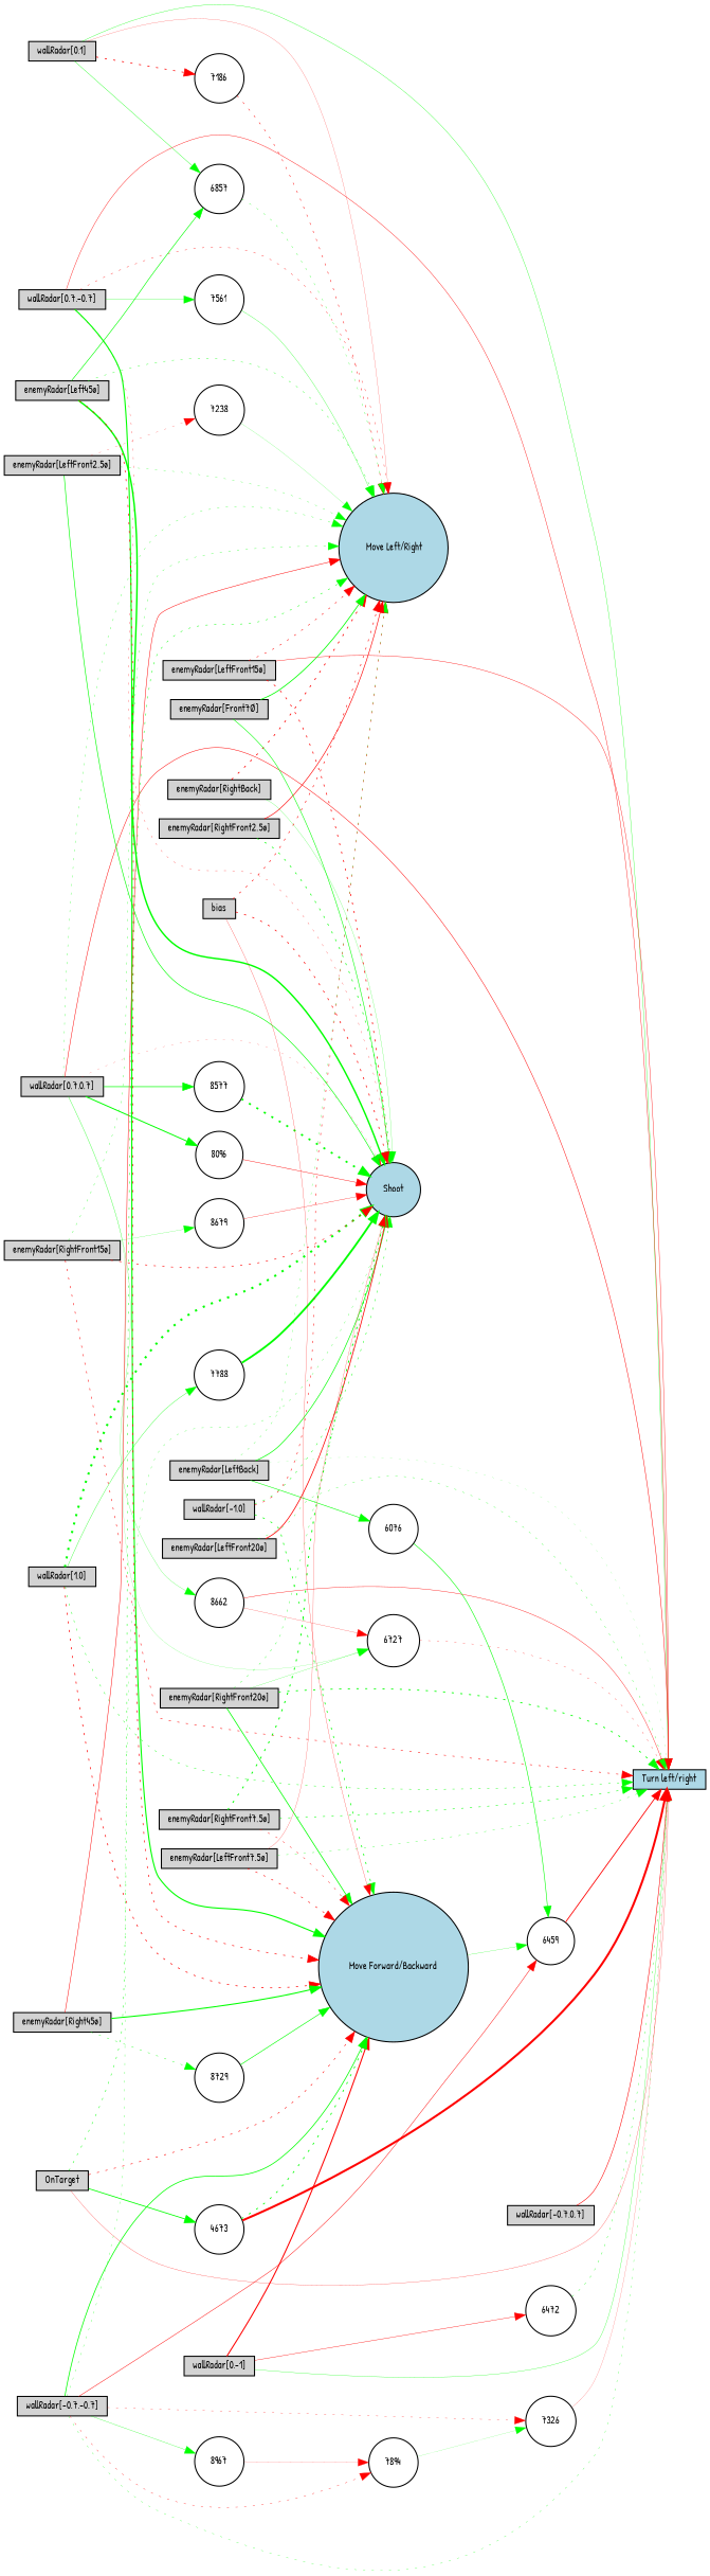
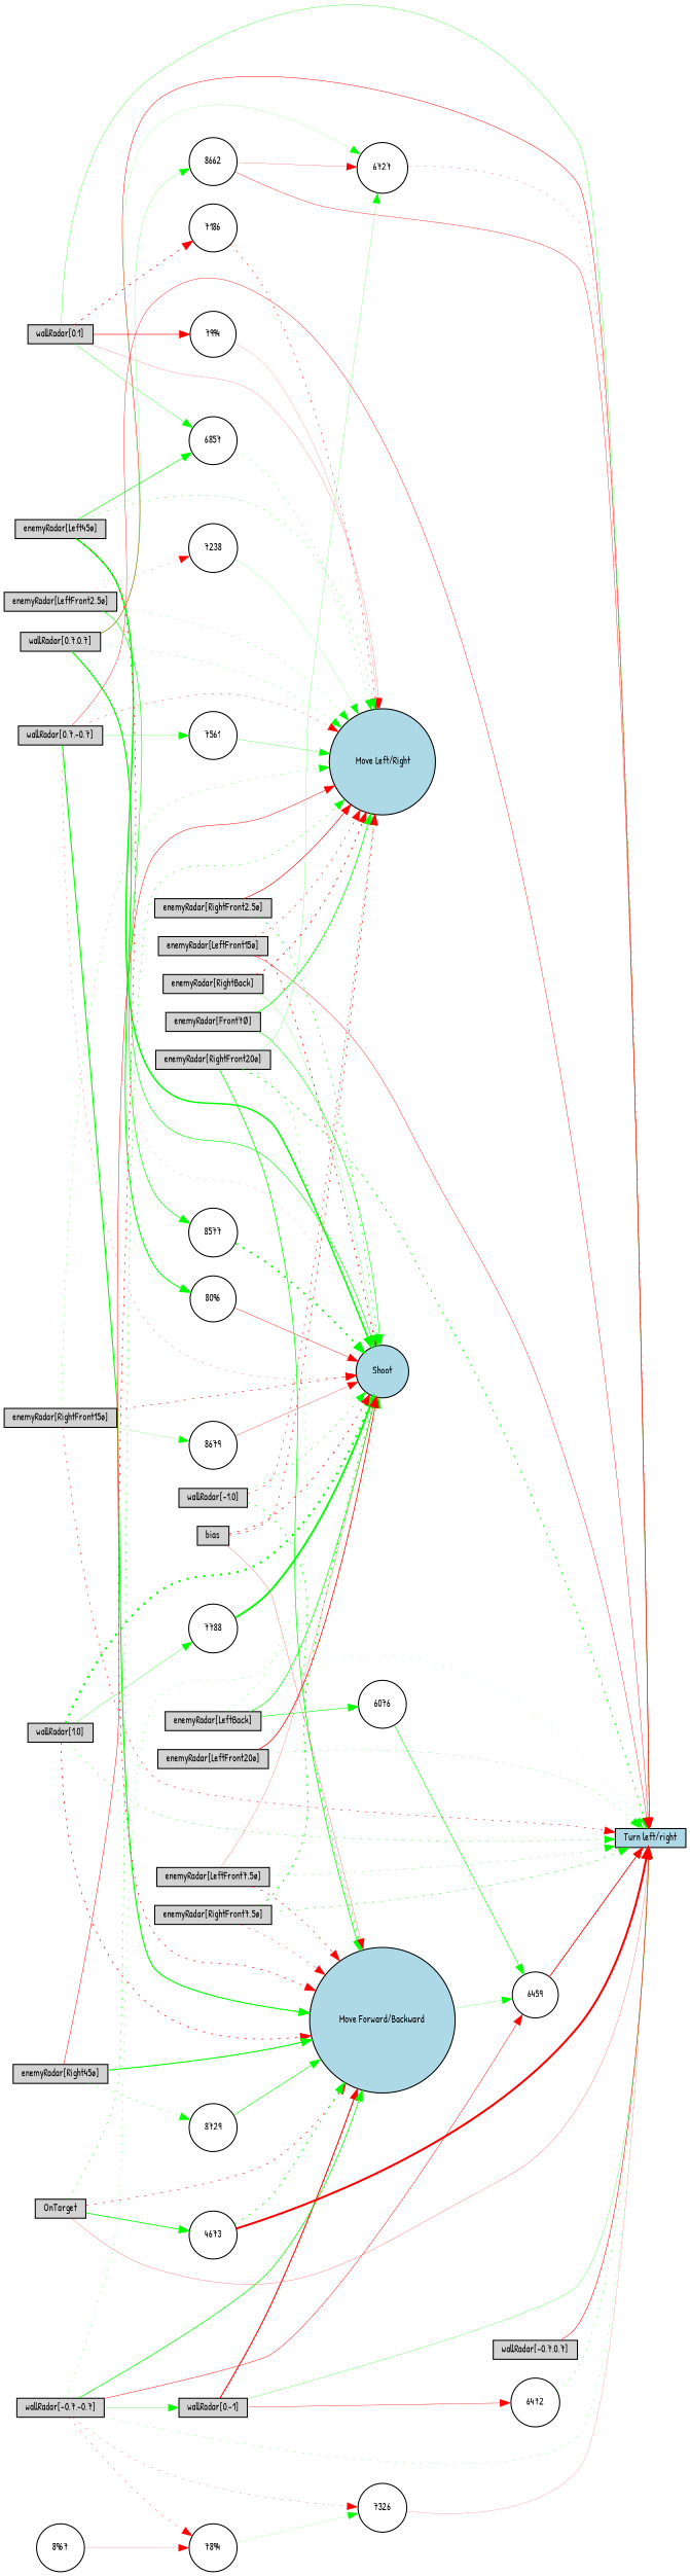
  digraph {
    fontname="Patrick Hand"
    rankdir=LR
    node [fillcolor=lightgray fontname="Patrick Hand" fontsize=9 shape=box style=filled]
    edge [color=green fontname="Patrick Hand" style=solid]
    "wallRadar[1,0]" [height=0.2 width=0.2]
    Shoot [fillcolor=lightblue height=0.2 shape=circle width=0.2]
    "Move Forward/Backward" [fillcolor=lightblue height=0.2 shape=circle width=0.2]
    "Turn left/right" [fillcolor=lightblue height=0.2 width=0.2]
    7788 [fillcolor=white height=0.2 shape=circle width=0.2]
    6459 [fillcolor=white height=0.2 shape=circle width=0.2]
    "wallRadar[0,1]" [height=0.2 width=0.2]
    " Move Left/Right" [fillcolor=lightblue height=0.2 shape=circle width=0.2]
    7186 [fillcolor=white height=0.2 shape=circle width=0.2]
+   7994 [fillcolor=white height=0.2 shape=circle width=0.2]
    6857 [fillcolor=white height=0.2 shape=circle width=0.2]
    "wallRadar[-1,0]" [height=0.2 width=0.2]
    "wallRadar[0,-1]" [height=0.2 width=0.2]
    6472 [fillcolor=white height=0.2 shape=circle width=0.2]
    "wallRadar[0.7,0.7]" [height=0.2 width=0.2]
    8577 [fillcolor=white height=0.2 shape=circle width=0.2]
    8096 [fillcolor=white height=0.2 shape=circle width=0.2]
    6727 [fillcolor=white height=0.2 shape=circle width=0.2]
    8662 [fillcolor=white height=0.2 shape=circle width=0.2]
    "wallRadar[-0.7,0.7]" [height=0.2 width=0.2]
    "wallRadar[-0.7,-0.7]" [height=0.2 width=0.2]
    8967 [fillcolor=white height=0.2 shape=circle width=0.2]
    7326 [fillcolor=white height=0.2 shape=circle width=0.2]
    7894 [fillcolor=white height=0.2 shape=circle width=0.2]
    "wallRadar[0.7,-0.7]" [height=0.2 width=0.2]
    7561 [fillcolor=white height=0.2 shape=circle width=0.2]
    "enemyRadar[RightBack]" [height=0.2 width=0.2]
    "enemyRadar[LeftBack]" [height=0.2 width=0.2]
    6076 [fillcolor=white height=0.2 shape=circle width=0.2]
    "enemyRadar[Right45ø]" [height=0.2 width=0.2]
    8729 [fillcolor=white height=0.2 shape=circle width=0.2]
    "enemyRadar[Left45ø]" [height=0.2 width=0.2]
    "enemyRadar[RightFront20ø]" [height=0.2 width=0.2]
    "enemyRadar[LeftFront20ø]" [height=0.2 width=0.2]
    "enemyRadar[RightFront15ø]" [height=0.2 width=0.2]
    8679 [fillcolor=white height=0.2 shape=circle width=0.2]
    "enemyRadar[LeftFront15ø]" [height=0.2 width=0.2]
    "enemyRadar[RightFront7.5ø]" [height=0.2 width=0.2]
    "enemyRadar[LeftFront7.5ø]" [height=0.2 width=0.2]
    "enemyRadar[RightFront2.5ø]" [height=0.2 width=0.2]
    "enemyRadar[LeftFront2.5ø]" [height=0.2 width=0.2]
    7238 [fillcolor=white height=0.2 shape=circle width=0.2]
    "enemyRadar[Front7Ø]" [height=0.2 width=0.2]
    OnTarget [height=0.2 width=0.2]
    4673 [fillcolor=white height=0.2 shape=circle width=0.2]
    bias [height=0.2 width=0.2]
    "wallRadar[1,0]" -> Shoot [penwidth=1.9851306415667402 style=dotted]
    "wallRadar[1,0]" -> "Move Forward/Backward" [color=red penwidth=0.67619895211968 style=dotted]
    "wallRadar[1,0]" -> "Turn left/right" [penwidth=0.3935110710353409 style=dotted]
    "wallRadar[1,0]" -> 7788 [penwidth=0.30778976166652816]
    "Move Forward/Backward" -> 6459 [penwidth=0.2008820189475075]
    7788 -> Shoot [penwidth=1.7851982317138717]
    6459 -> "Turn left/right" [color=red penwidth=0.8033169016445804]
    "wallRadar[0,1]" -> "Turn left/right" [penwidth=0.29743169782178525]
    "wallRadar[0,1]" -> " Move Left/Right" [color=red penwidth=0.1683618762579207]
    "wallRadar[0,1]" -> 7186 [color=red penwidth=0.7032706538803968 style=dotted]
+   "wallRadar[0,1]" -> 7994 [color=red penwidth=0.5610306506575193]
    "wallRadar[0,1]" -> 6857 [penwidth=0.3287625840015887]
    7186 -> " Move Left/Right" [color=red penwidth=0.45799932191105375 style=dotted]
+   7994 -> " Move Left/Right" [color=red penwidth=0.1348747731255744]
    6857 -> " Move Left/Right" [penwidth=0.2772855243404643 style=dotted]
    "wallRadar[-1,0]" -> Shoot [penwidth=0.4262547201263749 style=dotted]
    "wallRadar[-1,0]" -> "Move Forward/Backward" [penwidth=0.6775838866564541 style=dotted]
    "wallRadar[-1,0]" -> " Move Left/Right" [color=red penwidth=0.4928530257412894 style=dotted]
    "wallRadar[0,-1]" -> "Move Forward/Backward" [color=red penwidth=0.9971003440310745]
    "wallRadar[0,-1]" -> "Turn left/right" [penwidth=0.2640480864864207]
    "wallRadar[0,-1]" -> 6472 [color=red penwidth=0.3470779803680942]
    6472 -> "Turn left/right" [penwidth=0.32556937459170565 style=dotted]
    "wallRadar[0.7,0.7]" -> Shoot [color=red penwidth=0.15404196744172285 style=dotted]
    "wallRadar[0.7,0.7]" -> "Turn left/right" [color=red penwidth=0.4526167332831006]
    "wallRadar[0.7,0.7]" -> " Move Left/Right" [penwidth=0.2695833455848097 style=dotted]
    "wallRadar[0.7,0.7]" -> 8577 [penwidth=0.6379065316701164]
    "wallRadar[0.7,0.7]" -> 8096 [penwidth=0.9258478952306431]
    "wallRadar[0.7,0.7]" -> 6727 [penwidth=0.1304474113170704]
    "wallRadar[0.7,0.7]" -> 8662 [penwidth=0.19855631534522483]
    8577 -> Shoot [penwidth=1.6656452979627379 style=dotted]
    8096 -> Shoot [color=red penwidth=0.38589757092628296]
    6727 -> "Turn left/right" [color=red penwidth=0.2428790535296401 style=dotted]
    8662 -> "Turn left/right" [color=red penwidth=0.35281624575687365]
    8662 -> 6727 [color=red penwidth=0.18899654868302335]
    "wallRadar[-0.7,0.7]" -> "Turn left/right" [color=red penwidth=0.5146300128540253]
    "wallRadar[-0.7,-0.7]" -> Shoot [penwidth=0.2534542659893273 style=dotted]
    "wallRadar[-0.7,-0.7]" -> "Move Forward/Backward" [penwidth=0.709252644438467]
    "wallRadar[-0.7,-0.7]" -> "Turn left/right" [penwidth=0.24819913881276487 style=dotted]
    "wallRadar[-0.7,-0.7]" -> 6459 [color=red penwidth=0.42989413738969207]
-   "wallRadar[-0.7,-0.7]" -> 8967 [penwidth=0.26014608133436523]
+   "wallRadar[-0.7,-0.7]" -> "wallRadar[0,-1]" [penwidth=0.26014608133436523]
    "wallRadar[-0.7,-0.7]" -> 7326 [color=red penwidth=0.24711499986884733 style=dotted]
    "wallRadar[-0.7,-0.7]" -> 7894 [color=red penwidth=0.3050809510494905 style=dotted]
    8967 -> 7894 [color=red penwidth=0.14096169151671187]
    7326 -> "Turn left/right" [color=red penwidth=0.14566909282751395]
    7894 -> 7326 [penwidth=0.1191039231432625]
    "wallRadar[0.7,-0.7]" -> Shoot [color=red penwidth=0.24158814478331697 style=dotted]
    "wallRadar[0.7,-0.7]" -> "Move Forward/Backward" [penwidth=1.0494099644691095]
    "wallRadar[0.7,-0.7]" -> "Turn left/right" [color=red penwidth=0.36786919023736175]
    "wallRadar[0.7,-0.7]" -> " Move Left/Right" [color=red penwidth=0.3346361087532572 style=dotted]
    "wallRadar[0.7,-0.7]" -> 7561 [penwidth=0.238519426918212]
    7561 -> " Move Left/Right" [penwidth=0.2677125766529693]
    "enemyRadar[RightBack]" -> Shoot [penwidth=0.1915003621384943]
    "enemyRadar[RightBack]" -> " Move Left/Right" [color=red penwidth=0.7779368634531446 style=dotted]
    "enemyRadar[LeftBack]" -> Shoot [penwidth=0.6416576834363289]
    "enemyRadar[LeftBack]" -> "Turn left/right" [penwidth=0.11984331685846904 style=dotted]
    "enemyRadar[LeftBack]" -> " Move Left/Right" [penwidth=0.24371909290013982 style=dotted]
    "enemyRadar[LeftBack]" -> 6076 [penwidth=0.5336168440101842]
    6076 -> 6459 [penwidth=0.5411158164170944]
    "enemyRadar[Right45ø]" -> "Move Forward/Backward" [penwidth=1.0129260928379027]
    "enemyRadar[Right45ø]" -> " Move Left/Right" [color=red penwidth=0.4527940083769083]
    "enemyRadar[Right45ø]" -> 8729 [penwidth=0.34569894754174935 style=dotted]
    8729 -> "Move Forward/Backward" [penwidth=0.5749988053317915]
    "enemyRadar[Left45ø]" -> Shoot [penwidth=1.381035024514963]
    "enemyRadar[Left45ø]" -> "Move Forward/Backward" [color=red penwidth=0.6249926764249695 style=dotted]
    "enemyRadar[Left45ø]" -> " Move Left/Right" [penwidth=0.33691435556730553 style=dotted]
    "enemyRadar[Left45ø]" -> 6857 [penwidth=0.5835409430476635]
    "enemyRadar[RightFront20ø]" -> Shoot [penwidth=0.3241517670815346 style=dotted]
    "enemyRadar[RightFront20ø]" -> "Move Forward/Backward" [penwidth=0.720795616962954]
    "enemyRadar[RightFront20ø]" -> "Turn left/right" [penwidth=0.8190508271111284 style=dotted]
    "enemyRadar[RightFront20ø]" -> 6727 [penwidth=0.19531499587810555]
    "enemyRadar[LeftFront20ø]" -> Shoot [color=red penwidth=0.7304715657058548]
    "enemyRadar[LeftFront20ø]" -> "Turn left/right" [penwidth=0.27995168976234397 style=dotted]
    "enemyRadar[RightFront15ø]" -> Shoot [color=red penwidth=0.5682133441385416 style=dotted]
    "enemyRadar[RightFront15ø]" -> "Turn left/right" [color=red penwidth=0.5024662168091039 style=dotted]
    "enemyRadar[RightFront15ø]" -> " Move Left/Right" [penwidth=0.28964865681191243 style=dotted]
    "enemyRadar[RightFront15ø]" -> 8679 [penwidth=0.17258266544882997]
    8679 -> Shoot [color=red penwidth=0.2791612818133553]
    "enemyRadar[LeftFront15ø]" -> Shoot [color=red penwidth=0.6854023288768365 style=dotted]
    "enemyRadar[LeftFront15ø]" -> "Turn left/right" [color=red penwidth=0.359312220904651]
    "enemyRadar[LeftFront15ø]" -> " Move Left/Right" [color=red penwidth=0.4908845649837281 style=dotted]
    "enemyRadar[RightFront7.5ø]" -> Shoot [penwidth=0.925406999799694 style=dotted]
    "enemyRadar[RightFront7.5ø]" -> "Move Forward/Backward" [color=red penwidth=0.37415501546346275 style=dotted]
    "enemyRadar[RightFront7.5ø]" -> "Turn left/right" [penwidth=0.4996175464978967 style=dotted]
    "enemyRadar[LeftFront7.5ø]" -> Shoot [color=red penwidth=0.19532264153770446]
    "enemyRadar[LeftFront7.5ø]" -> "Move Forward/Backward" [color=red penwidth=0.5536181688759764 style=dotted]
    "enemyRadar[LeftFront7.5ø]" -> "Turn left/right" [penwidth=0.2893831013257749 style=dotted]
    "enemyRadar[RightFront2.5ø]" -> Shoot [penwidth=0.6277811298692529 style=dotted]
    "enemyRadar[RightFront2.5ø]" -> " Move Left/Right" [color=red penwidth=0.596596451110297]
    "enemyRadar[LeftFront2.5ø]" -> Shoot [penwidth=0.5890058012529501]
    "enemyRadar[LeftFront2.5ø]" -> " Move Left/Right" [penwidth=0.2472384045410674 style=dotted]
    "enemyRadar[LeftFront2.5ø]" -> 7238 [color=red penwidth=0.19638371671188404 style=dotted]
    7238 -> " Move Left/Right" [penwidth=0.14967916816621502]
    "enemyRadar[Front7Ø]" -> Shoot [penwidth=0.5297768396630821]
    "enemyRadar[Front7Ø]" -> " Move Left/Right" [penwidth=0.7514201212016685]
    OnTarget -> "Move Forward/Backward" [color=red penwidth=0.5511772285013666 style=dotted]
    OnTarget -> "Turn left/right" [color=red penwidth=0.21746781752499014]
    OnTarget -> " Move Left/Right" [penwidth=0.4484386601837138 style=dotted]
    OnTarget -> 4673 [penwidth=0.7585137745626174]
    4673 -> "Move Forward/Backward" [penwidth=0.7860645932941847 style=dotted]
    4673 -> "Turn left/right" [color=red penwidth=1.9589895305337774]
    bias -> Shoot [color=red penwidth=0.692002010642156 style=dotted]
    bias -> "Move Forward/Backward" [color=red penwidth=0.22205736400846626]
    bias -> " Move Left/Right" [color=red penwidth=0.5717080617239254 style=dotted]
  }
